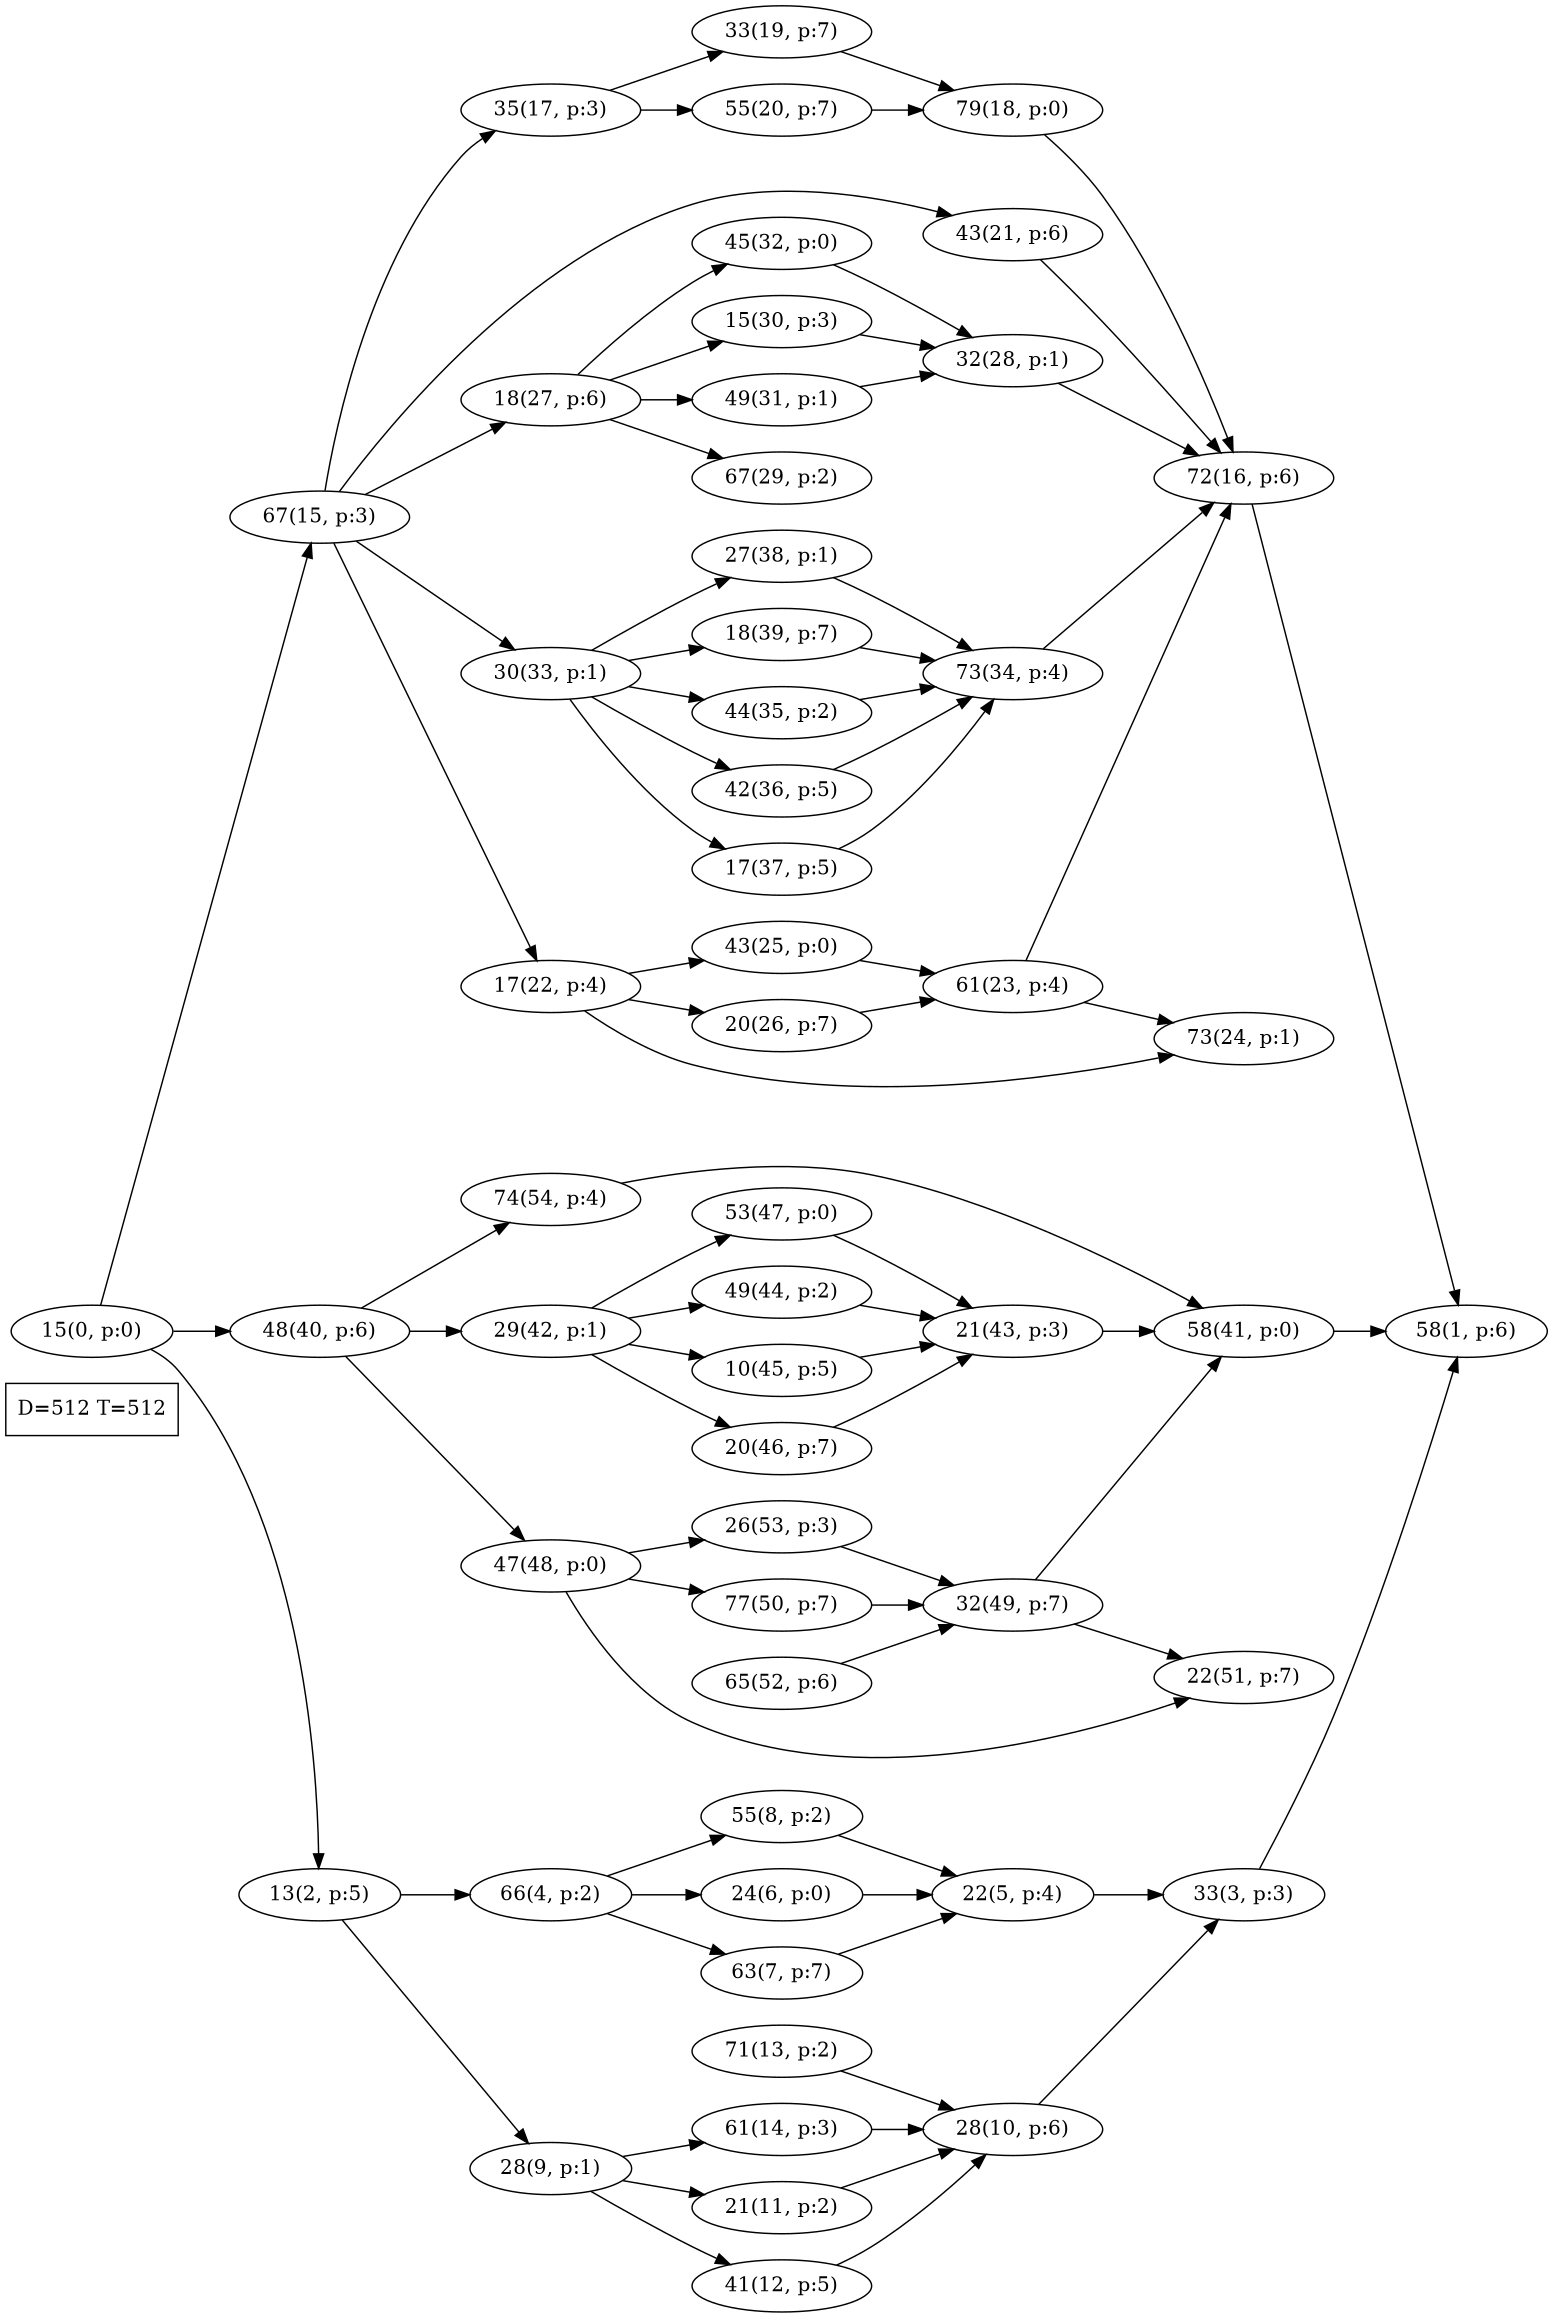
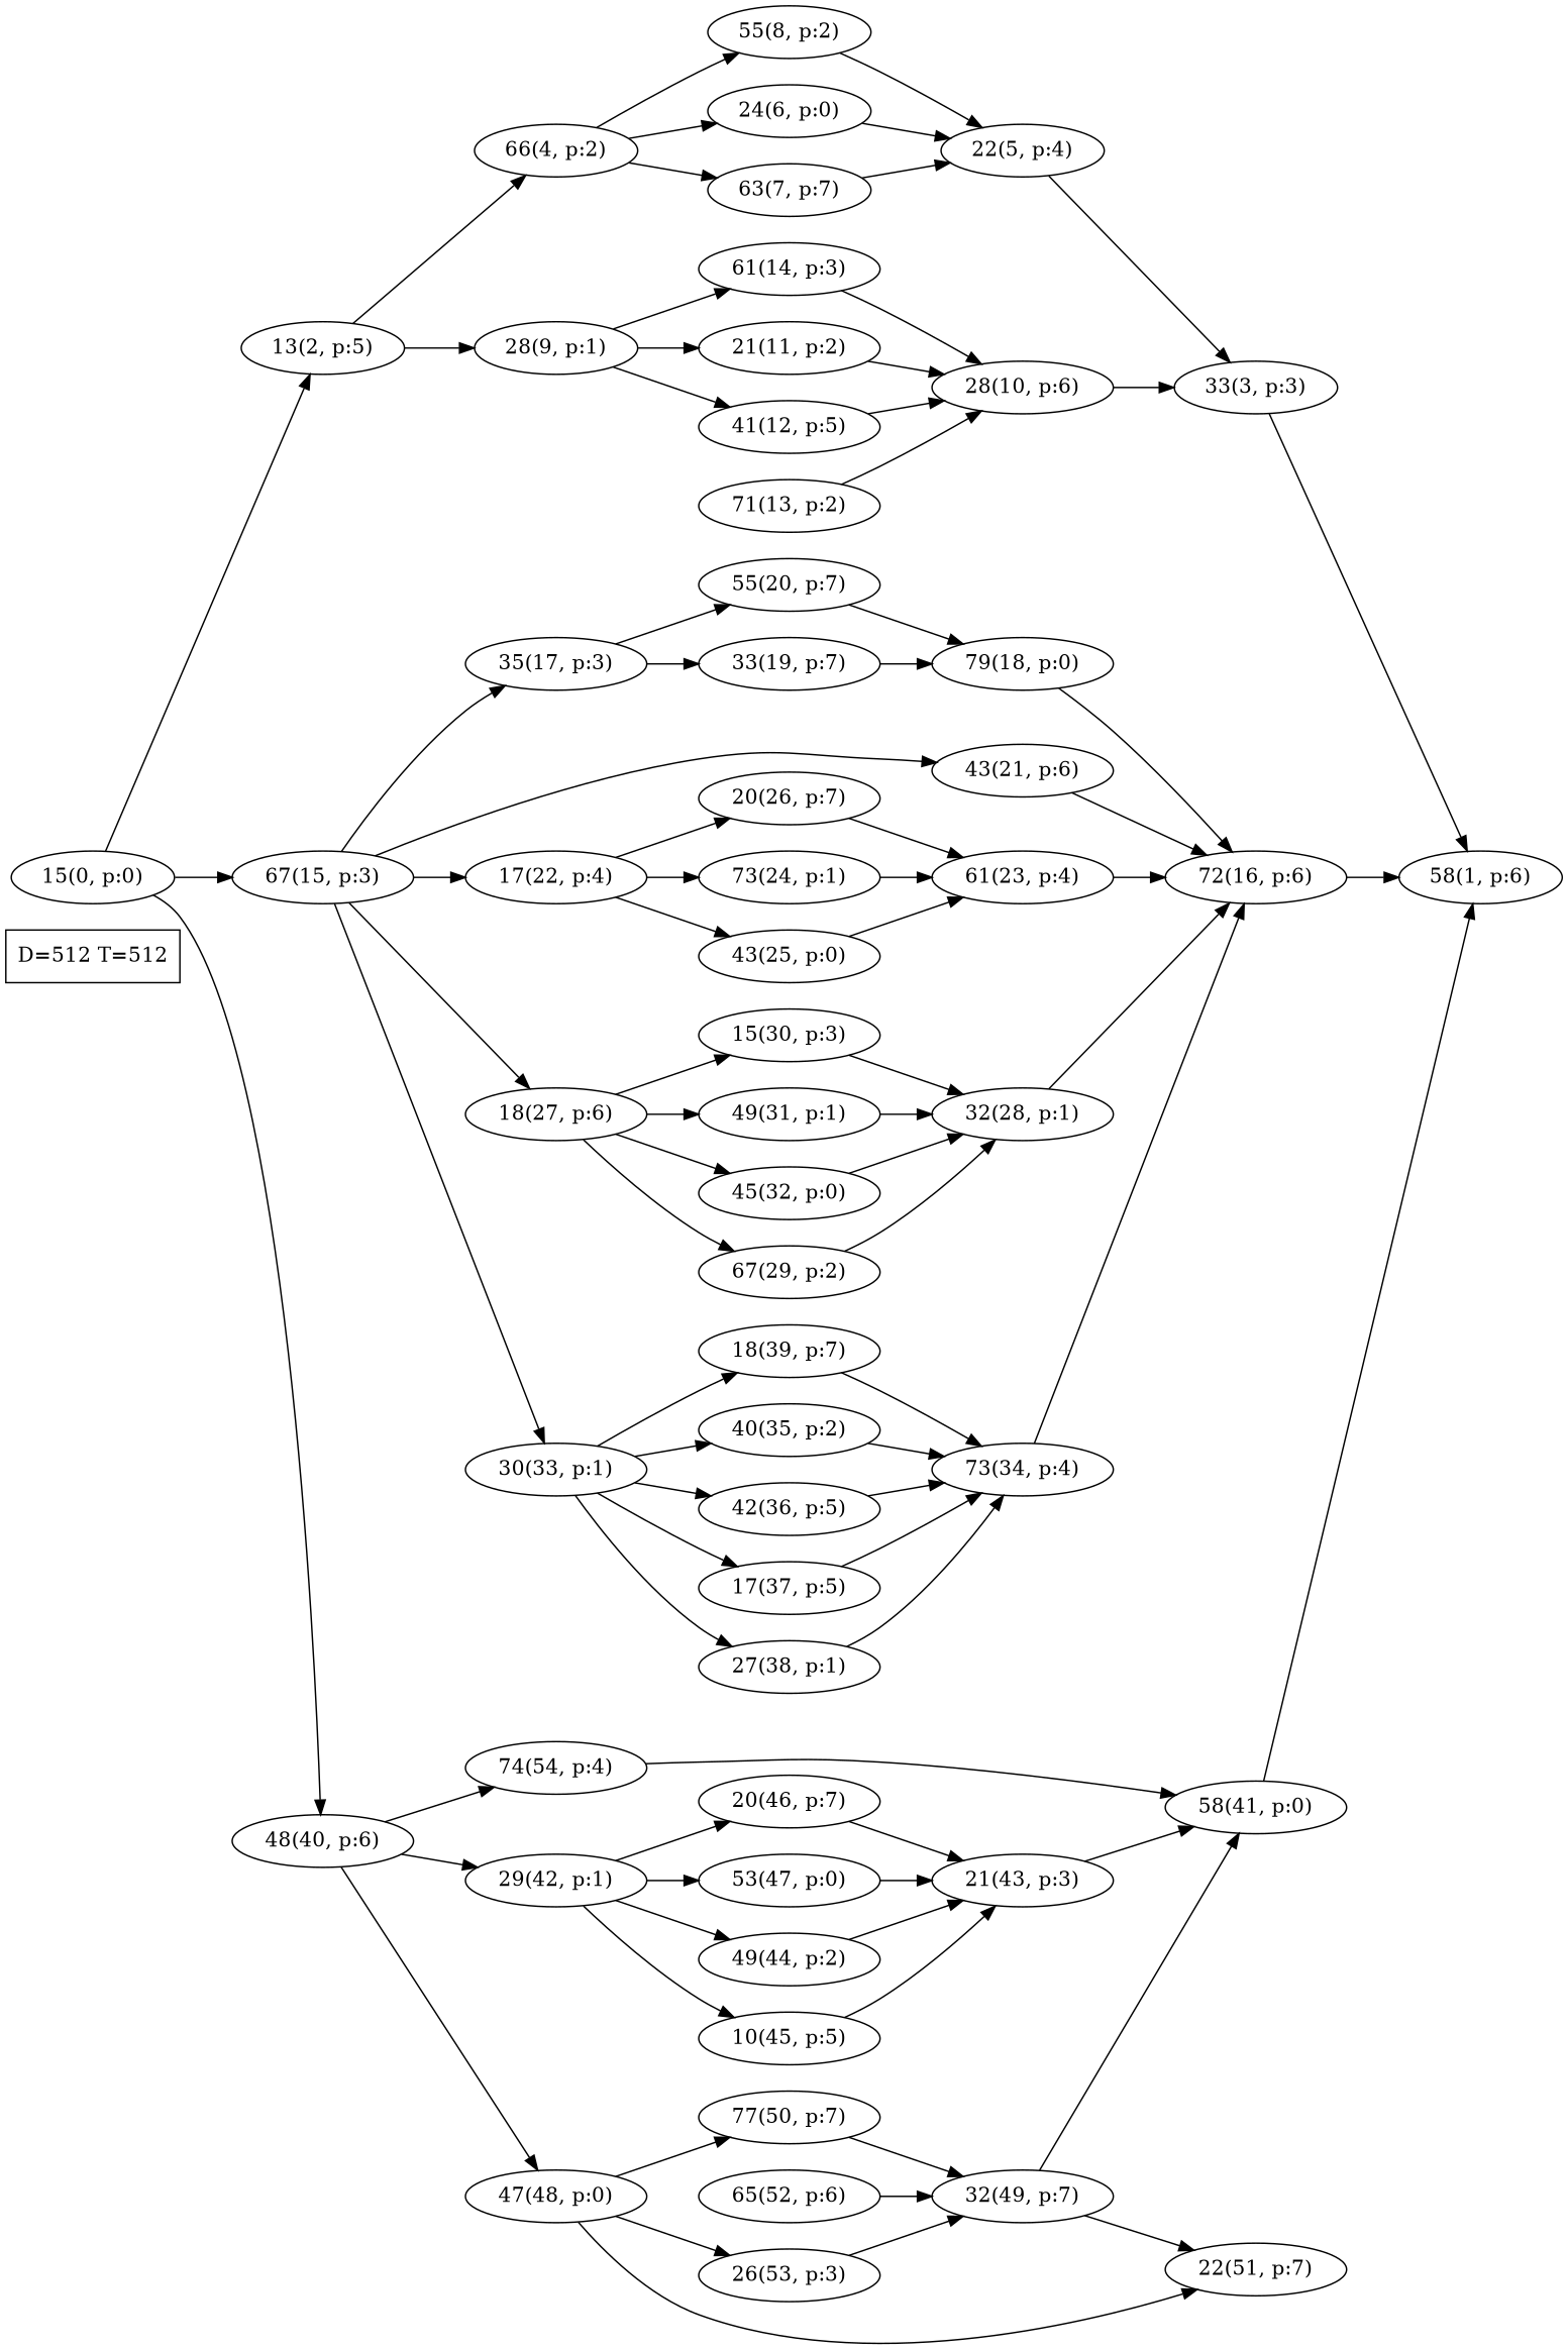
  digraph {
    rankdir=LR
    n1 [label="D=512 T=512" shape=box]
    n2 [label="15(0, p:0)"]
    n3 [label="13(2, p:5)"]
    n4 [label="67(15, p:3)"]
    n5 [label="48(40, p:6)"]
    n6 [label="66(4, p:2)"]
    n7 [label="28(9, p:1)"]
    n8 [label="35(17, p:3)"]
    n9 [label="43(21, p:6)"]
    n10 [label="17(22, p:4)"]
    n11 [label="18(27, p:6)"]
    n12 [label="30(33, p:1)"]
    n13 [label="29(42, p:1)"]
    n14 [label="47(48, p:0)"]
    n15 [label="74(54, p:4)"]
    n16 [label="58(1, p:6)"]
    n17 [label="24(6, p:0)"]
    n18 [label="63(7, p:7)"]
    n19 [label="55(8, p:2)"]
    n20 [label="21(11, p:2)"]
    n21 [label="41(12, p:5)"]
    n22 [label="61(14, p:3)"]
    n23 [label="33(3, p:3)"]
    n24 [label="22(5, p:4)"]
    n25 [label="28(10, p:6)"]
    n26 [label="71(13, p:2)"]
    n27 [label="33(19, p:7)"]
    n28 [label="55(20, p:7)"]
    n29 [label="72(16, p:6)"]
    n30 [label="73(24, p:1)"]
    n31 [label="43(25, p:0)"]
    n32 [label="20(26, p:7)"]
    n33 [label="67(29, p:2)"]
    n34 [label="15(30, p:3)"]
    n35 [label="49(31, p:1)"]
    n36 [label="45(32, p:0)"]
-   n37 [label="44(35, p:2)"]
+   n37 [label="40(35, p:2)"]
    n38 [label="42(36, p:5)"]
    n39 [label="17(37, p:5)"]
    n40 [label="27(38, p:1)"]
    n41 [label="18(39, p:7)"]
    n42 [label="79(18, p:0)"]
    n43 [label="61(23, p:4)"]
    n44 [label="32(28, p:1)"]
    n45 [label="73(34, p:4)"]
    n46 [label="49(44, p:2)"]
    n47 [label="10(45, p:5)"]
    n48 [label="20(46, p:7)"]
    n49 [label="53(47, p:0)"]
    n50 [label="77(50, p:7)"]
    n51 [label="22(51, p:7)"]
    n52 [label="26(53, p:3)"]
    n53 [label="58(41, p:0)"]
    n54 [label="21(43, p:3)"]
    n55 [label="32(49, p:7)"]
    n56 [label="65(52, p:6)"]
    n2 -> n3
    n2 -> n4
    n2 -> n5
    n3 -> n6
    n3 -> n7
    n4 -> n8
    n4 -> n9
    n4 -> n10
    n4 -> n11
    n4 -> n12
    n5 -> n13
    n5 -> n14
    n5 -> n15
    n6 -> n17
    n6 -> n18
    n6 -> n19
    n7 -> n20
    n7 -> n21
    n7 -> n22
    n8 -> n27
    n8 -> n28
    n9 -> n29
    n10 -> n30
    n10 -> n31
    n10 -> n32
    n11 -> n33
    n11 -> n34
    n11 -> n35
    n11 -> n36
    n12 -> n37
    n12 -> n38
    n12 -> n39
    n12 -> n40
    n12 -> n41
    n13 -> n46
    n13 -> n47
    n13 -> n48
    n13 -> n49
    n14 -> n50
    n14 -> n51
    n14 -> n52
    n15 -> n53
    n17 -> n24
    n18 -> n24
    n19 -> n24
    n20 -> n25
    n21 -> n25
    n22 -> n25
    n23 -> n16
    n24 -> n23
    n25 -> n23
    n26 -> n25
    n27 -> n42
    n28 -> n42
    n29 -> n16
-   n43 -> n30
+   n30 -> n43
    n31 -> n43
    n32 -> n43
+   n33 -> n44
    n34 -> n44
    n35 -> n44
    n36 -> n44
    n37 -> n45
    n38 -> n45
    n39 -> n45
    n40 -> n45
    n41 -> n45
    n42 -> n29
    n43 -> n29
    n44 -> n29
    n45 -> n29
    n46 -> n54
    n47 -> n54
    n48 -> n54
    n49 -> n54
    n50 -> n55
    n52 -> n55
    n53 -> n16
    n54 -> n53
    n55 -> n51
    n55 -> n53
    n56 -> n55
  }
